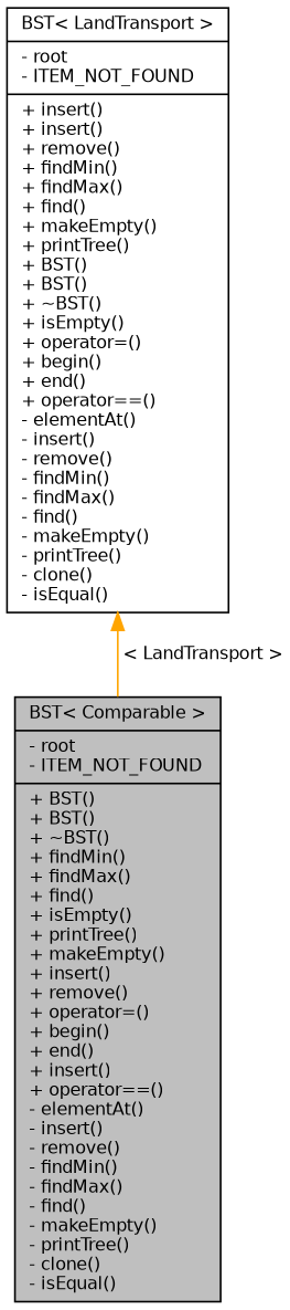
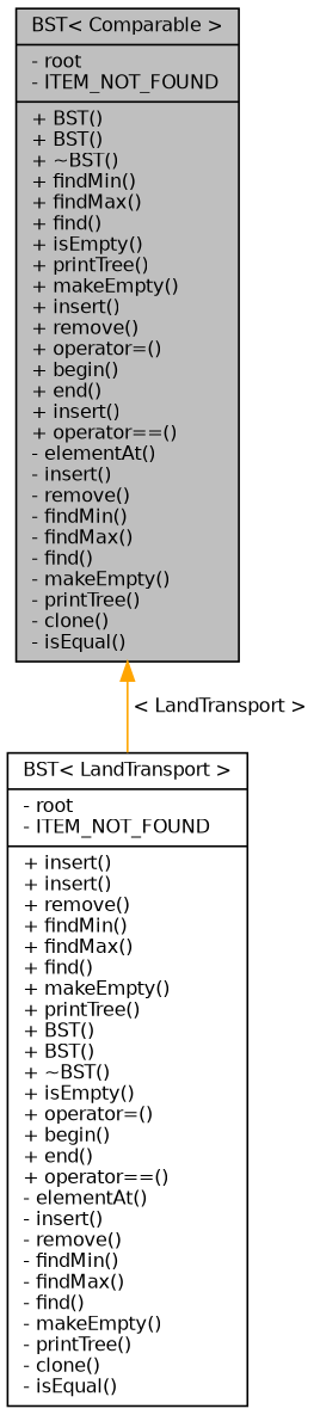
  digraph {
    node [color=black fontname=Helvetica fontsize=10 shape=record]
    n1 [fillcolor=grey75 fontcolor=black height=0.2 label="{BST\< Comparable \>\n|- root\l- ITEM_NOT_FOUND\l|+ BST()\l+ BST()\l+ ~BST()\l+ findMin()\l+ findMax()\l+ find()\l+ isEmpty()\l+ printTree()\l+ makeEmpty()\l+ insert()\l+ remove()\l+ operator=()\l+ begin()\l+ end()\l+ insert()\l+ operator==()\l- elementAt()\l- insert()\l- remove()\l- findMin()\l- findMax()\l- find()\l- makeEmpty()\l- printTree()\l- clone()\l- isEqual()\l}" style=filled width=0.4]
    n2 [height=0.2 label="{BST\< LandTransport \>\n|- root\l- ITEM_NOT_FOUND\l|+ insert()\l+ insert()\l+ remove()\l+ findMin()\l+ findMax()\l+ find()\l+ makeEmpty()\l+ printTree()\l+ BST()\l+ BST()\l+ ~BST()\l+ isEmpty()\l+ operator=()\l+ begin()\l+ end()\l+ operator==()\l- elementAt()\l- insert()\l- remove()\l- findMin()\l- findMax()\l- find()\l- makeEmpty()\l- printTree()\l- clone()\l- isEqual()\l}" width=0.4]
-   n2 -> n1 [color=orange dir=back fontname=Helvetica fontsize=10 label=" \< LandTransport \>" labelfontname=Helvetica labelfontsize=10 style=solid]
+   n1 -> n2 [color=orange dir=back fontname=Helvetica fontsize=10 label=" \< LandTransport \>" labelfontname=Helvetica labelfontsize=10 style=solid]
  }
